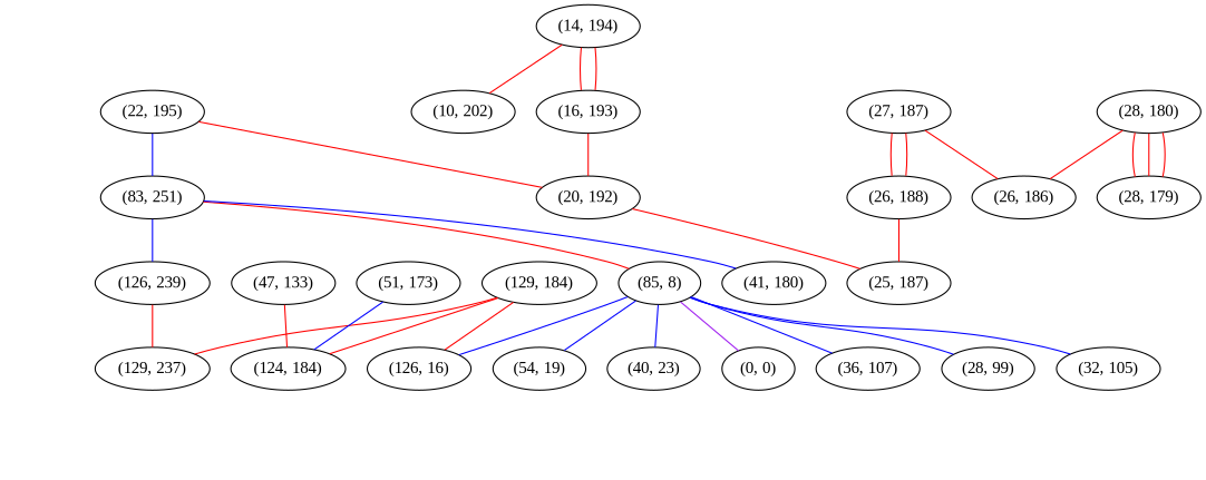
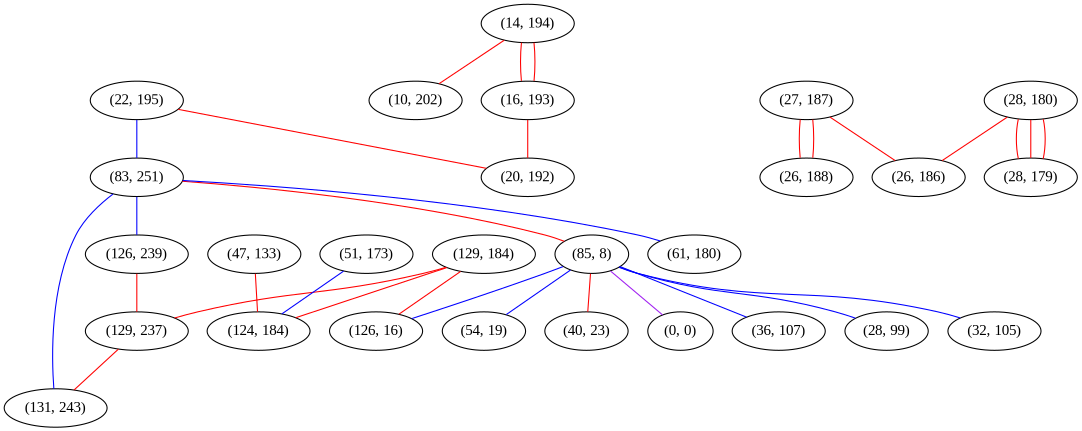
  graph {
    fontname="Liberation Serif"
    node [fontname="Liberation Serif"]
    edge [color=red fontname="Liberation Serif" weight=1]
    "(22, 195)"
    "(83, 251)"
    "(20, 192)"
    "(85, 8)"
    "(126, 239)"
-   "(41, 180)"
-   "(25, 187)"
+   "(41, 180)" [label="(61, 180)"]
+   "(131, 243)"
    "(54, 19)"
    "(40, 23)"
    "(126, 16)"
    "(0, 0)"
    "(36, 107)"
    "(28, 99)"
    "(32, 105)"
    "(129, 237)"
    "(14, 194)"
    "(10, 202)"
    "(16, 193)"
    "(129, 184)"
    "(124, 184)"
    "(28, 180)"
    "(26, 186)"
    "(28, 179)"
    "(47, 133)"
    "(27, 187)"
    "(26, 188)"
    "(51, 173)"
    "(22, 195)" -- "(83, 251)" [color=blue weight=3]
    "(22, 195)" -- "(20, 192)"
    "(83, 251)" -- "(85, 8)"
    "(83, 251)" -- "(126, 239)" [color=blue weight=3]
    "(83, 251)" -- "(41, 180)" [color=blue weight=3]
-   "(20, 192)" -- "(25, 187)"
+   "(83, 251)" -- "(131, 243)" [color=blue weight=3]
    "(85, 8)" -- "(54, 19)" [color=blue weight=3]
-   "(85, 8)" -- "(40, 23)" [color=blue weight=3]
+   "(85, 8)" -- "(40, 23)" [weight=3]
    "(85, 8)" -- "(126, 16)" [color=blue weight=3]
    "(85, 8)" -- "(0, 0)" [color=purple weight=4]
    "(85, 8)" -- "(36, 107)" [color=blue weight=3]
    "(85, 8)" -- "(28, 99)" [color=blue weight=3]
    "(85, 8)" -- "(32, 105)" [color=blue weight=3]
    "(126, 239)" -- "(129, 237)"
+   "(129, 237)" -- "(131, 243)"
    "(14, 194)" -- "(10, 202)"
    "(14, 194)" -- "(16, 193)"
    "(14, 194)" -- "(16, 193)"
    "(16, 193)" -- "(20, 192)"
    "(129, 184)" -- "(126, 16)"
    "(129, 184)" -- "(129, 237)"
    "(129, 184)" -- "(124, 184)"
    "(28, 180)" -- "(26, 186)"
    "(28, 180)" -- "(28, 179)"
    "(28, 180)" -- "(28, 179)"
    "(28, 180)" -- "(28, 179)"
    "(47, 133)" -- "(124, 184)" [weight=3]
    "(27, 187)" -- "(26, 186)"
    "(27, 187)" -- "(26, 188)"
    "(27, 187)" -- "(26, 188)"
-   "(26, 188)" -- "(25, 187)"
    "(51, 173)" -- "(124, 184)" [color=blue weight=3]
  }
